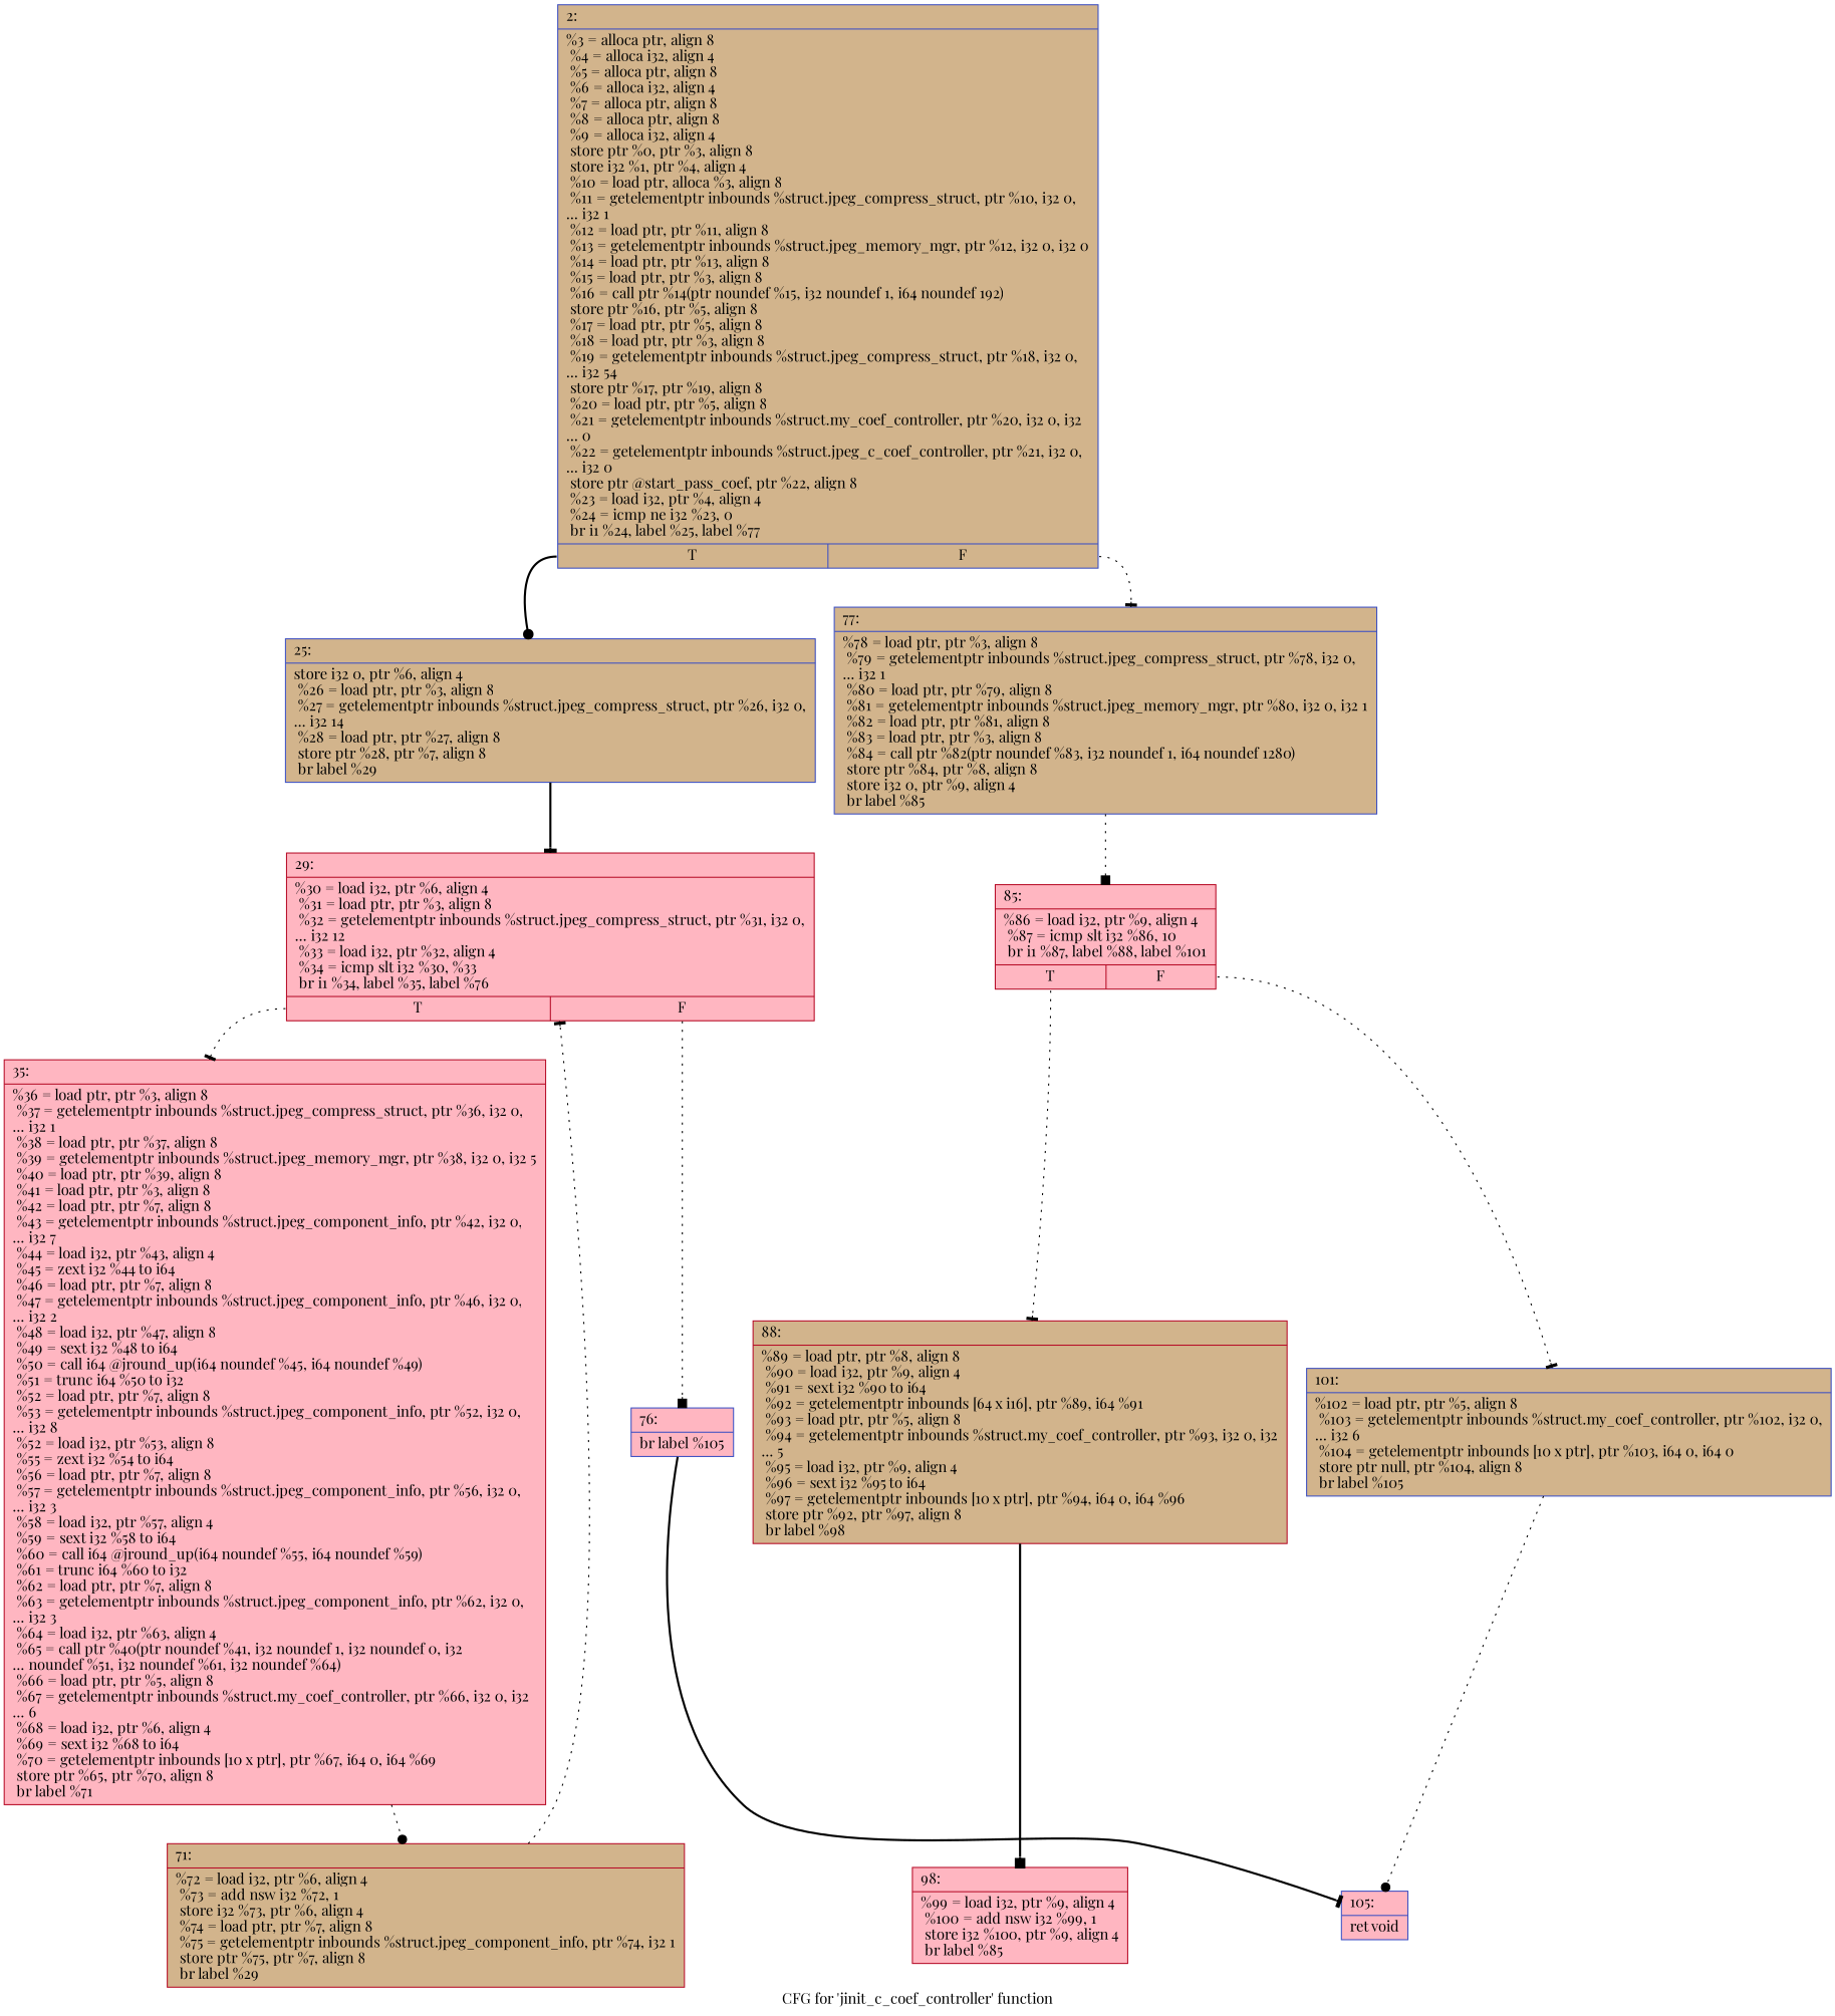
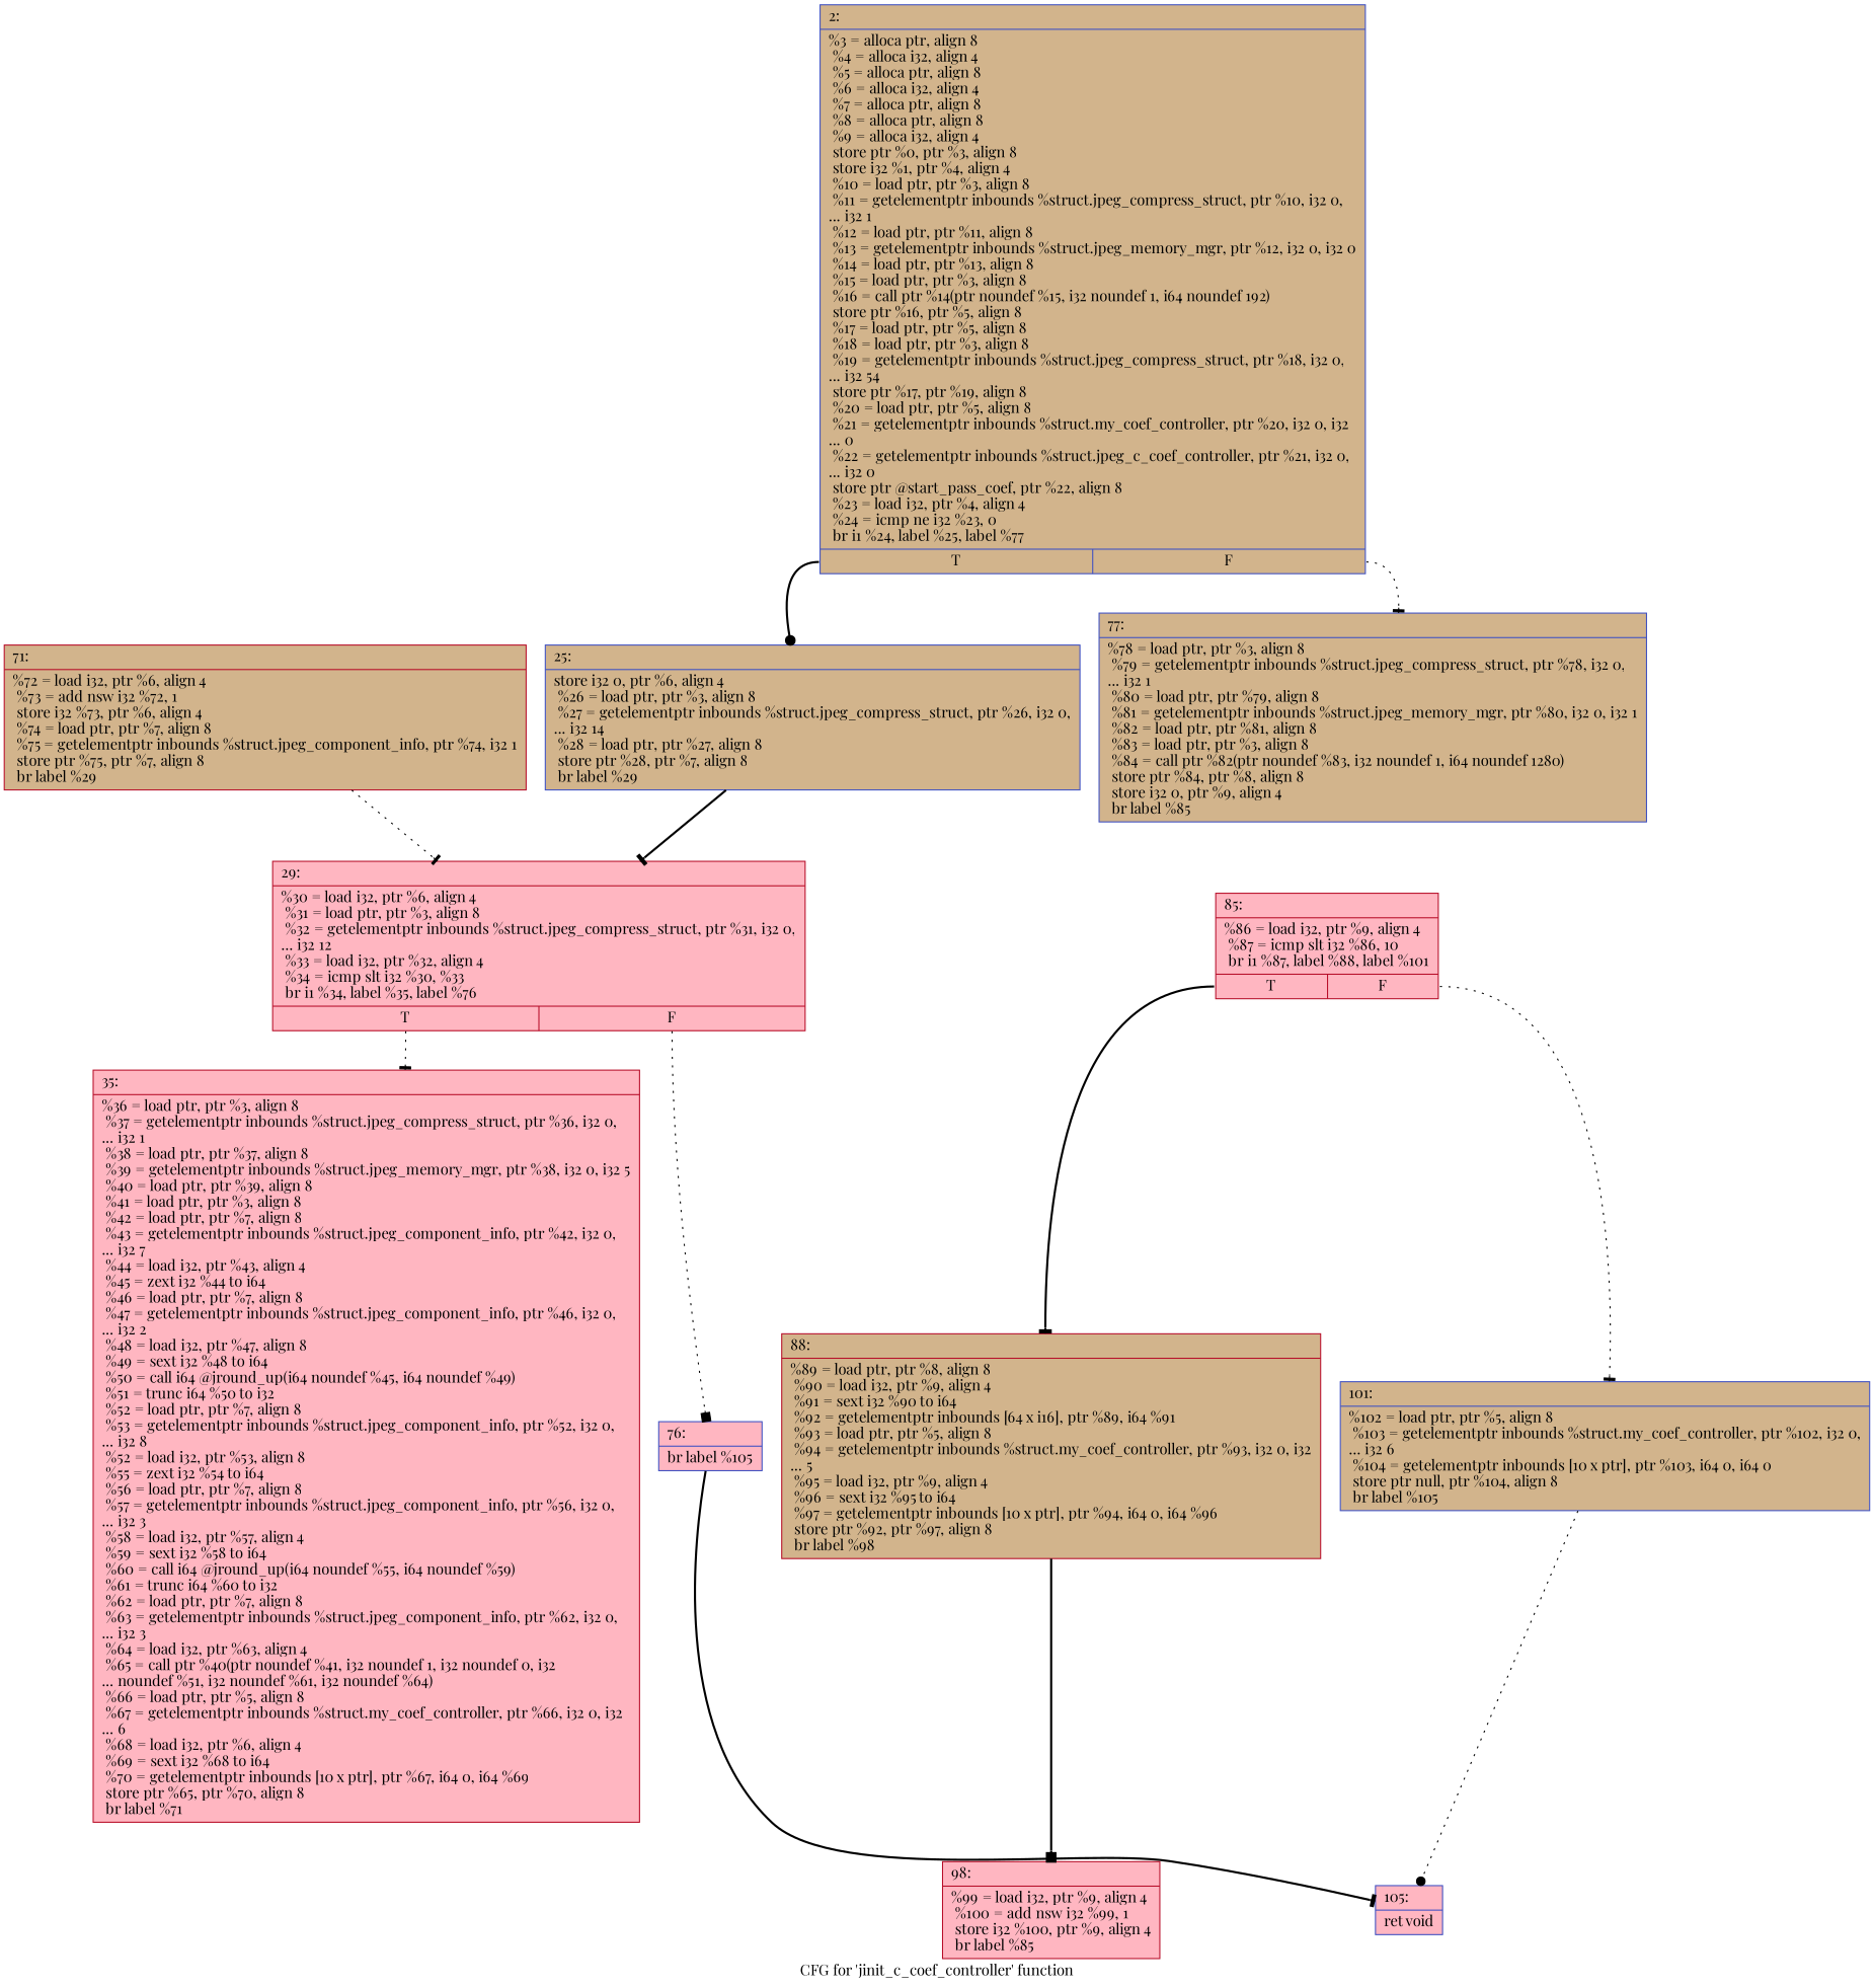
  digraph {
    fontname="Playfair Display"
    label="CFG for 'jinit_c_coef_controller' function"
    node [color="#3d50c3ff" fillcolor=tan fontname="Playfair Display" shape=record style=filled]
    edge [arrowhead=tee fontname="Playfair Display" style=dotted]
-   n1 [label="{2:\l|  %3 = alloca ptr, align 8\l  %4 = alloca i32, align 4\l  %5 = alloca ptr, align 8\l  %6 = alloca i32, align 4\l  %7 = alloca ptr, align 8\l  %8 = alloca ptr, align 8\l  %9 = alloca i32, align 4\l  store ptr %0, ptr %3, align 8\l  store i32 %1, ptr %4, align 4\l  %10 = load ptr, alloca %3, align 8\l  %11 = getelementptr inbounds %struct.jpeg_compress_struct, ptr %10, i32 0,\l... i32 1\l  %12 = load ptr, ptr %11, align 8\l  %13 = getelementptr inbounds %struct.jpeg_memory_mgr, ptr %12, i32 0, i32 0\l  %14 = load ptr, ptr %13, align 8\l  %15 = load ptr, ptr %3, align 8\l  %16 = call ptr %14(ptr noundef %15, i32 noundef 1, i64 noundef 192)\l  store ptr %16, ptr %5, align 8\l  %17 = load ptr, ptr %5, align 8\l  %18 = load ptr, ptr %3, align 8\l  %19 = getelementptr inbounds %struct.jpeg_compress_struct, ptr %18, i32 0,\l... i32 54\l  store ptr %17, ptr %19, align 8\l  %20 = load ptr, ptr %5, align 8\l  %21 = getelementptr inbounds %struct.my_coef_controller, ptr %20, i32 0, i32\l... 0\l  %22 = getelementptr inbounds %struct.jpeg_c_coef_controller, ptr %21, i32 0,\l... i32 0\l  store ptr @start_pass_coef, ptr %22, align 8\l  %23 = load i32, ptr %4, align 4\l  %24 = icmp ne i32 %23, 0\l  br i1 %24, label %25, label %77\l|{<s0>T|<s1>F}}"]
+   n1 [label="{2:\l|  %3 = alloca ptr, align 8\l  %4 = alloca i32, align 4\l  %5 = alloca ptr, align 8\l  %6 = alloca i32, align 4\l  %7 = alloca ptr, align 8\l  %8 = alloca ptr, align 8\l  %9 = alloca i32, align 4\l  store ptr %0, ptr %3, align 8\l  store i32 %1, ptr %4, align 4\l  %10 = load ptr, ptr %3, align 8\l  %11 = getelementptr inbounds %struct.jpeg_compress_struct, ptr %10, i32 0,\l... i32 1\l  %12 = load ptr, ptr %11, align 8\l  %13 = getelementptr inbounds %struct.jpeg_memory_mgr, ptr %12, i32 0, i32 0\l  %14 = load ptr, ptr %13, align 8\l  %15 = load ptr, ptr %3, align 8\l  %16 = call ptr %14(ptr noundef %15, i32 noundef 1, i64 noundef 192)\l  store ptr %16, ptr %5, align 8\l  %17 = load ptr, ptr %5, align 8\l  %18 = load ptr, ptr %3, align 8\l  %19 = getelementptr inbounds %struct.jpeg_compress_struct, ptr %18, i32 0,\l... i32 54\l  store ptr %17, ptr %19, align 8\l  %20 = load ptr, ptr %5, align 8\l  %21 = getelementptr inbounds %struct.my_coef_controller, ptr %20, i32 0, i32\l... 0\l  %22 = getelementptr inbounds %struct.jpeg_c_coef_controller, ptr %21, i32 0,\l... i32 0\l  store ptr @start_pass_coef, ptr %22, align 8\l  %23 = load i32, ptr %4, align 4\l  %24 = icmp ne i32 %23, 0\l  br i1 %24, label %25, label %77\l|{<s0>T|<s1>F}}"]
    n2 [label="{25:\l|  store i32 0, ptr %6, align 4\l  %26 = load ptr, ptr %3, align 8\l  %27 = getelementptr inbounds %struct.jpeg_compress_struct, ptr %26, i32 0,\l... i32 14\l  %28 = load ptr, ptr %27, align 8\l  store ptr %28, ptr %7, align 8\l  br label %29\l}"]
    n3 [label="{77:\l|  %78 = load ptr, ptr %3, align 8\l  %79 = getelementptr inbounds %struct.jpeg_compress_struct, ptr %78, i32 0,\l... i32 1\l  %80 = load ptr, ptr %79, align 8\l  %81 = getelementptr inbounds %struct.jpeg_memory_mgr, ptr %80, i32 0, i32 1\l  %82 = load ptr, ptr %81, align 8\l  %83 = load ptr, ptr %3, align 8\l  %84 = call ptr %82(ptr noundef %83, i32 noundef 1, i64 noundef 1280)\l  store ptr %84, ptr %8, align 8\l  store i32 0, ptr %9, align 4\l  br label %85\l}"]
    n4 [color="#b70d28ff" fillcolor=lightpink label="{29:\l|  %30 = load i32, ptr %6, align 4\l  %31 = load ptr, ptr %3, align 8\l  %32 = getelementptr inbounds %struct.jpeg_compress_struct, ptr %31, i32 0,\l... i32 12\l  %33 = load i32, ptr %32, align 4\l  %34 = icmp slt i32 %30, %33\l  br i1 %34, label %35, label %76\l|{<s0>T|<s1>F}}"]
    n5 [color="#b70d28ff" fillcolor=lightpink label="{85:\l|  %86 = load i32, ptr %9, align 4\l  %87 = icmp slt i32 %86, 10\l  br i1 %87, label %88, label %101\l|{<s0>T|<s1>F}}"]
    n6 [color="#b70d28ff" fillcolor=lightpink label="{35:\l|  %36 = load ptr, ptr %3, align 8\l  %37 = getelementptr inbounds %struct.jpeg_compress_struct, ptr %36, i32 0,\l... i32 1\l  %38 = load ptr, ptr %37, align 8\l  %39 = getelementptr inbounds %struct.jpeg_memory_mgr, ptr %38, i32 0, i32 5\l  %40 = load ptr, ptr %39, align 8\l  %41 = load ptr, ptr %3, align 8\l  %42 = load ptr, ptr %7, align 8\l  %43 = getelementptr inbounds %struct.jpeg_component_info, ptr %42, i32 0,\l... i32 7\l  %44 = load i32, ptr %43, align 4\l  %45 = zext i32 %44 to i64\l  %46 = load ptr, ptr %7, align 8\l  %47 = getelementptr inbounds %struct.jpeg_component_info, ptr %46, i32 0,\l... i32 2\l  %48 = load i32, ptr %47, align 8\l  %49 = sext i32 %48 to i64\l  %50 = call i64 @jround_up(i64 noundef %45, i64 noundef %49)\l  %51 = trunc i64 %50 to i32\l  %52 = load ptr, ptr %7, align 8\l  %53 = getelementptr inbounds %struct.jpeg_component_info, ptr %52, i32 0,\l... i32 8\l  %52 = load i32, ptr %53, align 8\l  %55 = zext i32 %54 to i64\l  %56 = load ptr, ptr %7, align 8\l  %57 = getelementptr inbounds %struct.jpeg_component_info, ptr %56, i32 0,\l... i32 3\l  %58 = load i32, ptr %57, align 4\l  %59 = sext i32 %58 to i64\l  %60 = call i64 @jround_up(i64 noundef %55, i64 noundef %59)\l  %61 = trunc i64 %60 to i32\l  %62 = load ptr, ptr %7, align 8\l  %63 = getelementptr inbounds %struct.jpeg_component_info, ptr %62, i32 0,\l... i32 3\l  %64 = load i32, ptr %63, align 4\l  %65 = call ptr %40(ptr noundef %41, i32 noundef 1, i32 noundef 0, i32\l... noundef %51, i32 noundef %61, i32 noundef %64)\l  %66 = load ptr, ptr %5, align 8\l  %67 = getelementptr inbounds %struct.my_coef_controller, ptr %66, i32 0, i32\l... 6\l  %68 = load i32, ptr %6, align 4\l  %69 = sext i32 %68 to i64\l  %70 = getelementptr inbounds [10 x ptr], ptr %67, i64 0, i64 %69\l  store ptr %65, ptr %70, align 8\l  br label %71\l}"]
    n7 [fillcolor=lightpink label="{76:\l|  br label %105\l}"]
    n8 [color="#b70d28ff" label="{88:\l|  %89 = load ptr, ptr %8, align 8\l  %90 = load i32, ptr %9, align 4\l  %91 = sext i32 %90 to i64\l  %92 = getelementptr inbounds [64 x i16], ptr %89, i64 %91\l  %93 = load ptr, ptr %5, align 8\l  %94 = getelementptr inbounds %struct.my_coef_controller, ptr %93, i32 0, i32\l... 5\l  %95 = load i32, ptr %9, align 4\l  %96 = sext i32 %95 to i64\l  %97 = getelementptr inbounds [10 x ptr], ptr %94, i64 0, i64 %96\l  store ptr %92, ptr %97, align 8\l  br label %98\l}"]
    n9 [label="{101:\l|  %102 = load ptr, ptr %5, align 8\l  %103 = getelementptr inbounds %struct.my_coef_controller, ptr %102, i32 0,\l... i32 6\l  %104 = getelementptr inbounds [10 x ptr], ptr %103, i64 0, i64 0\l  store ptr null, ptr %104, align 8\l  br label %105\l}"]
    n10 [color="#b70d28ff" label="{71:\l|  %72 = load i32, ptr %6, align 4\l  %73 = add nsw i32 %72, 1\l  store i32 %73, ptr %6, align 4\l  %74 = load ptr, ptr %7, align 8\l  %75 = getelementptr inbounds %struct.jpeg_component_info, ptr %74, i32 1\l  store ptr %75, ptr %7, align 8\l  br label %29\l}"]
    n11 [fillcolor=lightpink label="{105:\l|  ret void\l}"]
    n12 [color="#b70d28ff" fillcolor=lightpink label="{98:\l|  %99 = load i32, ptr %9, align 4\l  %100 = add nsw i32 %99, 1\l  store i32 %100, ptr %9, align 4\l  br label %85\l}"]
    n1 -> n2 [arrowhead=dot style=bold tailport=s0]
    n1 -> n3 [tailport=s1]
    n2 -> n4 [style=bold]
-   n3 -> n5 [arrowhead=box]
    n4 -> n6 [tailport=s0]
    n4 -> n7 [arrowhead=box tailport=s1]
-   n5 -> n8 [tailport=s0]
+   n5 -> n8 [style=bold tailport=s0]
    n5 -> n9 [tailport=s1]
-   n6 -> n10 [arrowhead=dot]
    n7 -> n11 [style=bold]
    n8 -> n12 [arrowhead=box style=bold]
    n9 -> n11 [arrowhead=dot]
    n10 -> n4
  }
